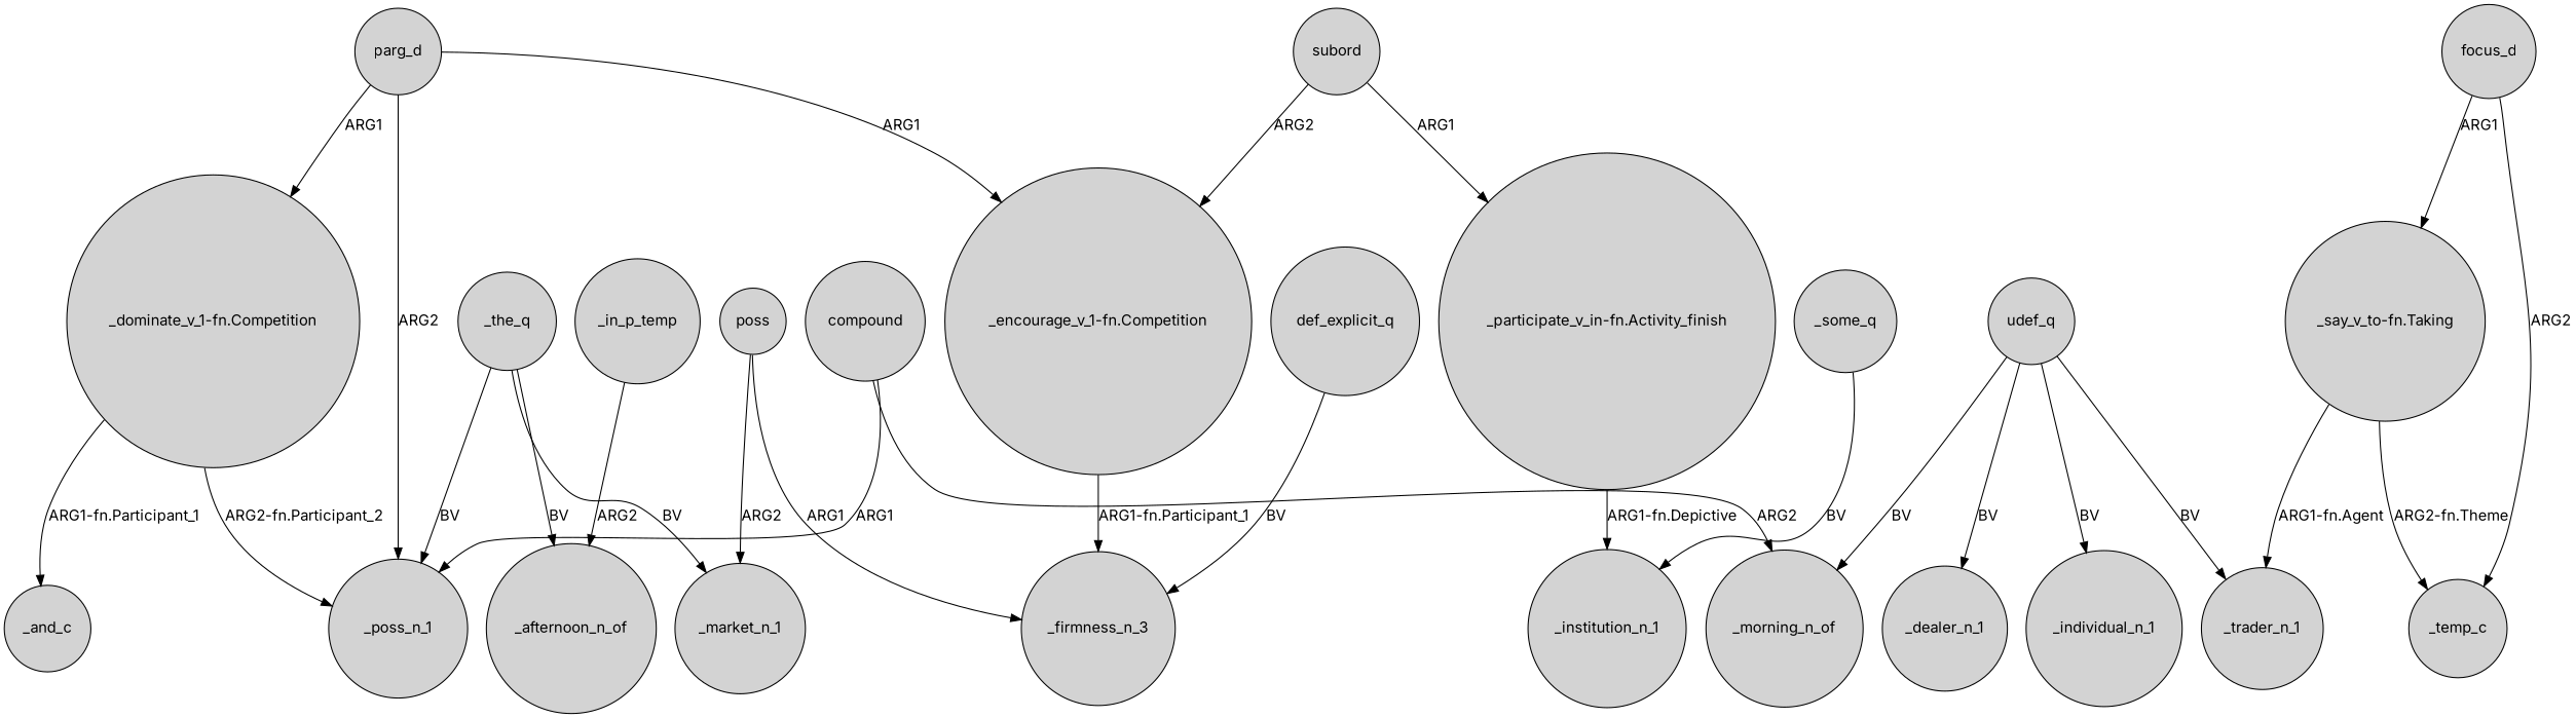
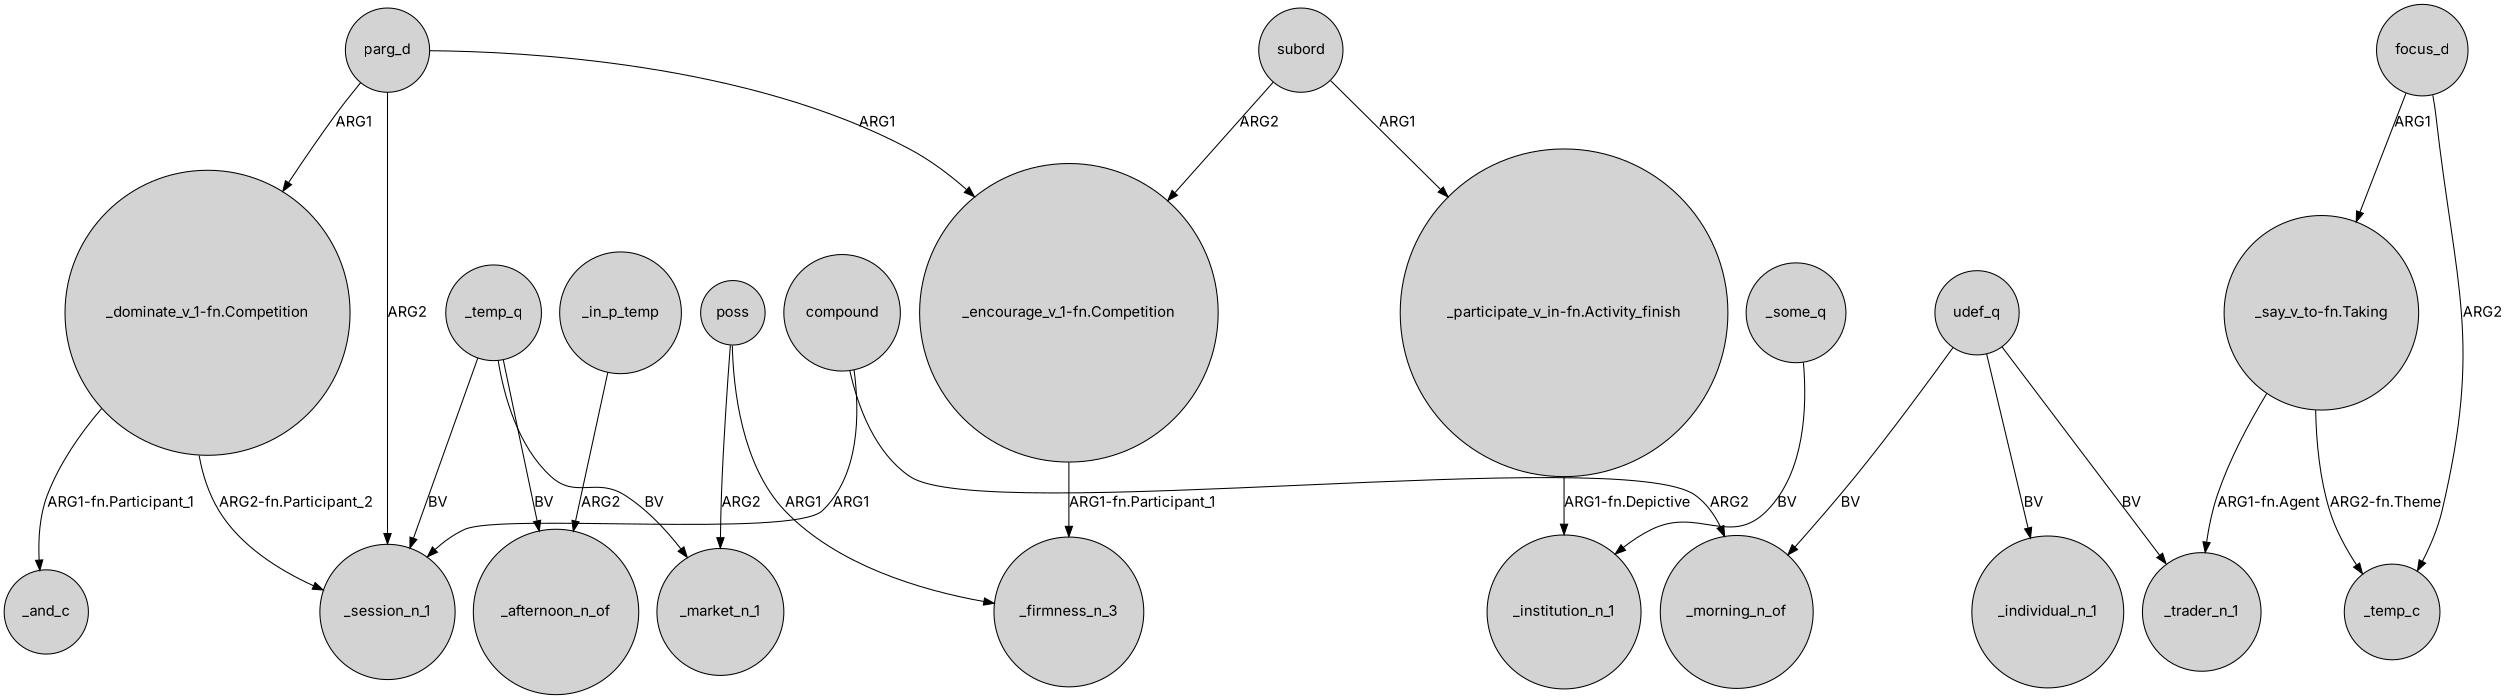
  digraph {
    fontname=Inter
    node [fontname=Inter shape=circle style=filled]
    edge [fontname=Inter]
    compound
-   _session_n_1 [label=_poss_n_1]
+   _session_n_1
    _morning_n_of
    parg_d
    "_encourage_v_1-fn.Competition"
    "_dominate_v_1-fn.Competition"
    n7 [label=_firmness_n_3]
    _and_c
    subord
    "_participate_v_in-fn.Activity_finish"
    _institution_n_1
    focus_d
    "_say_v_to-fn.Taking"
    n14 [label=_temp_c]
    _trader_n_1
-   _the_q
+   _the_q [label=_temp_q]
    _afternoon_n_of
    _market_n_1
    _in_p_temp
    udef_q
    _individual_n_1
-   _dealer_n_1
    poss
-   def_explicit_q
    _some_q
    compound -> _session_n_1 [label=ARG1]
    compound -> _morning_n_of [label=ARG2]
    parg_d -> _session_n_1 [label=ARG2]
    parg_d -> "_encourage_v_1-fn.Competition" [label=ARG1]
    parg_d -> "_dominate_v_1-fn.Competition" [label=ARG1]
    "_encourage_v_1-fn.Competition" -> n7 [label="ARG1-fn.Participant_1"]
    "_dominate_v_1-fn.Competition" -> _session_n_1 [label="ARG2-fn.Participant_2"]
    "_dominate_v_1-fn.Competition" -> _and_c [label="ARG1-fn.Participant_1"]
    subord -> "_encourage_v_1-fn.Competition" [label=ARG2]
    subord -> "_participate_v_in-fn.Activity_finish" [label=ARG1]
    "_participate_v_in-fn.Activity_finish" -> _institution_n_1 [label="ARG1-fn.Depictive"]
    focus_d -> "_say_v_to-fn.Taking" [label=ARG1]
    focus_d -> n14 [label=ARG2]
    "_say_v_to-fn.Taking" -> n14 [label="ARG2-fn.Theme"]
    "_say_v_to-fn.Taking" -> _trader_n_1 [label="ARG1-fn.Agent"]
    _the_q -> _session_n_1 [label=BV]
    _the_q -> _afternoon_n_of [label=BV]
    _the_q -> _market_n_1 [label=BV]
    _in_p_temp -> _afternoon_n_of [label=ARG2]
    udef_q -> _morning_n_of [label=BV]
    udef_q -> _trader_n_1 [label=BV]
    udef_q -> _individual_n_1 [label=BV]
-   udef_q -> _dealer_n_1 [label=BV]
    poss -> n7 [label=ARG1]
    poss -> _market_n_1 [label=ARG2]
-   def_explicit_q -> n7 [label=BV]
    _some_q -> _institution_n_1 [label=BV]
  }
